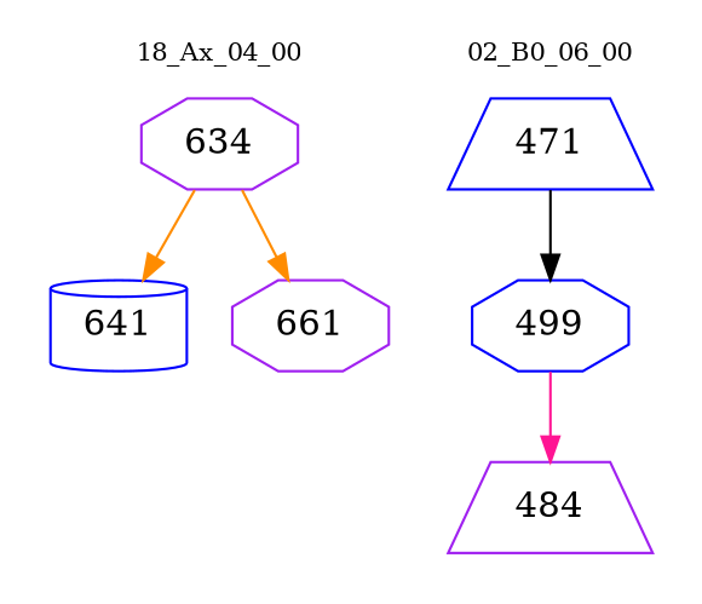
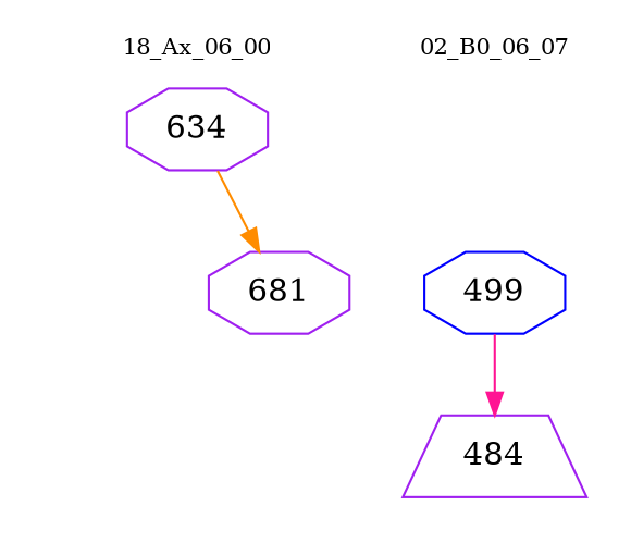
  digraph {
    node [color=purple shape=octagon]
    edge [color=darkorange]
    n1 [label=634]
-   n2 [color=blue label=641 shape=cylinder]
-   n3 [label=661]
-   n4 [color=blue label=471 shape=trapezium]
+   n3 [label=681]
    n5 [label=484 shape=trapezium]
    n6 [color=blue label=499]
    subgraph cluster_1 {
      color=white
      fontsize=10
-     label="18_Ax_04_00"
+     label="18_Ax_06_00"
      n1
-     n2
      n3
    }
    subgraph cluster_2 {
      color=white
      fontsize=10
-     label="02_B0_06_00"
-     n4
+     label="02_B0_06_07"
      n5
      n6
    }
-   n1 -> n2
    n1 -> n3
-   n4 -> n6 [color=black]
    n6 -> n5 [color=deeppink]
  }
